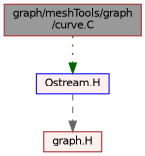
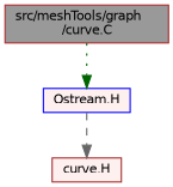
  digraph {
    node [color=brown fillcolor="#FFF0F0" fontname=Helvetica fontsize=10 shape=box style=filled]
    edge [fontname=Helvetica fontsize=10 labelfontname=Helvetica labelfontsize=10]
-   n1 [fillcolor=grey60 fontcolor=black height=0.2 label="graph/meshTools/graph\l/curve.C" width=0.4]
+   n1 [fillcolor=grey60 fontcolor=black height=0.2 label="src/meshTools/graph\l/curve.C" width=0.4]
    n2 [color=blue height=0.2 label="Ostream.H" width=0.4]
-   n3 [height=0.2 label="graph.H" width=0.4]
+   n3 [height=0.2 label="curve.H" width=0.4]
    n1 -> n2 [color=darkgreen style=dotted]
    n2 -> n3 [color=gray40 style=dashed]
  }
